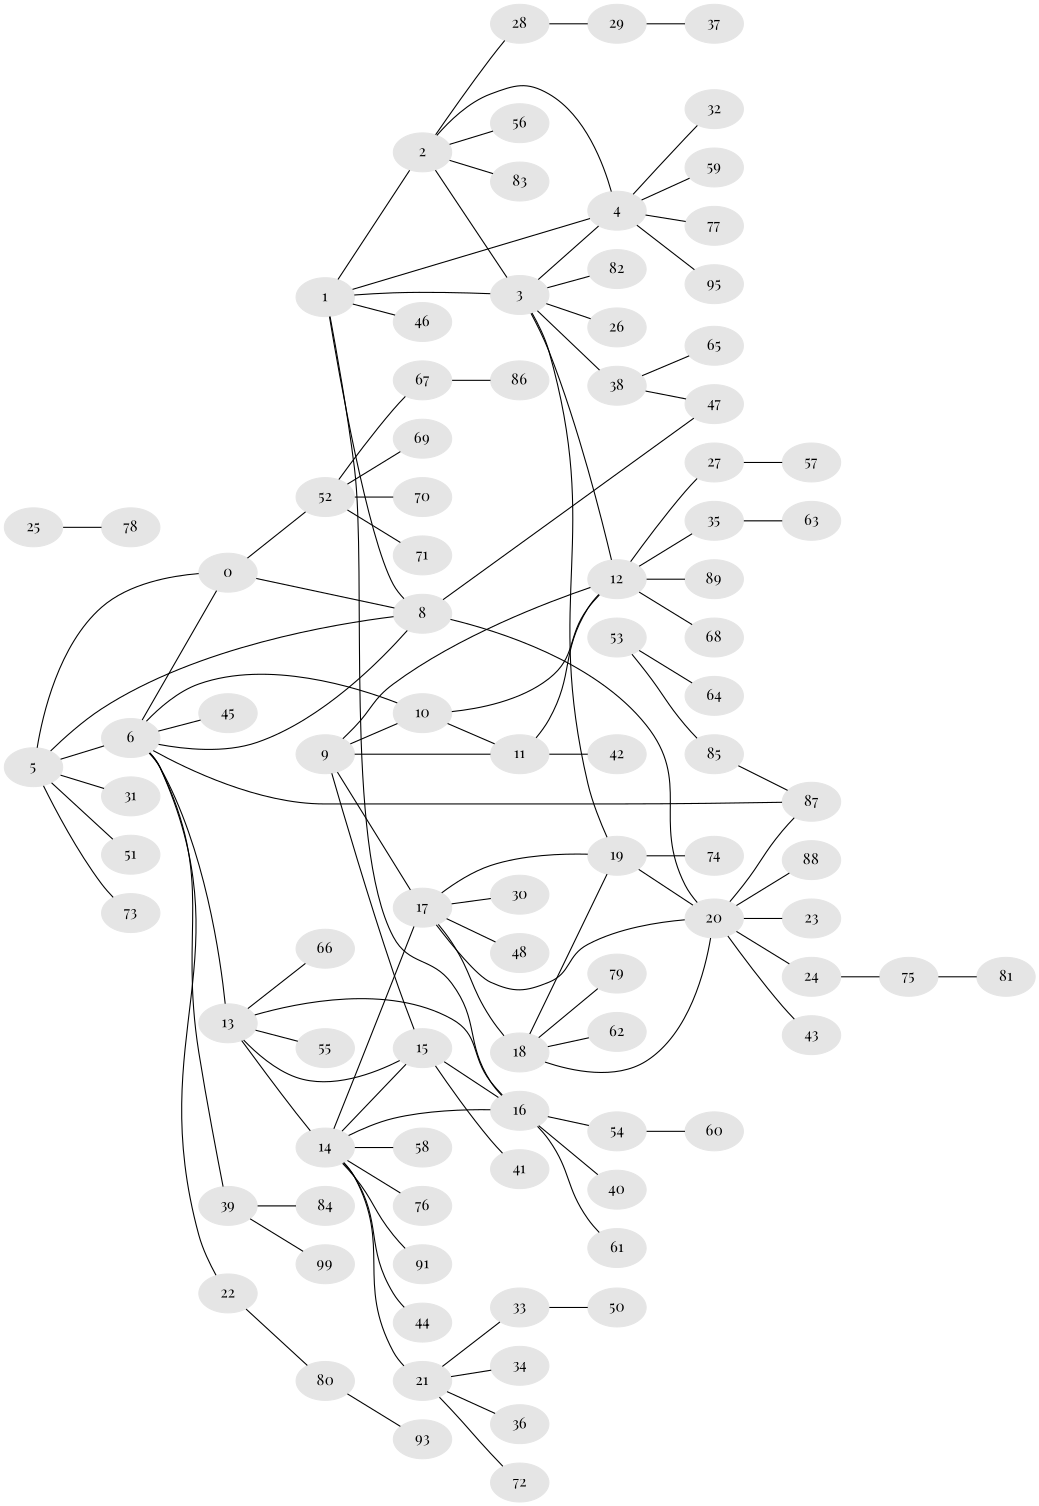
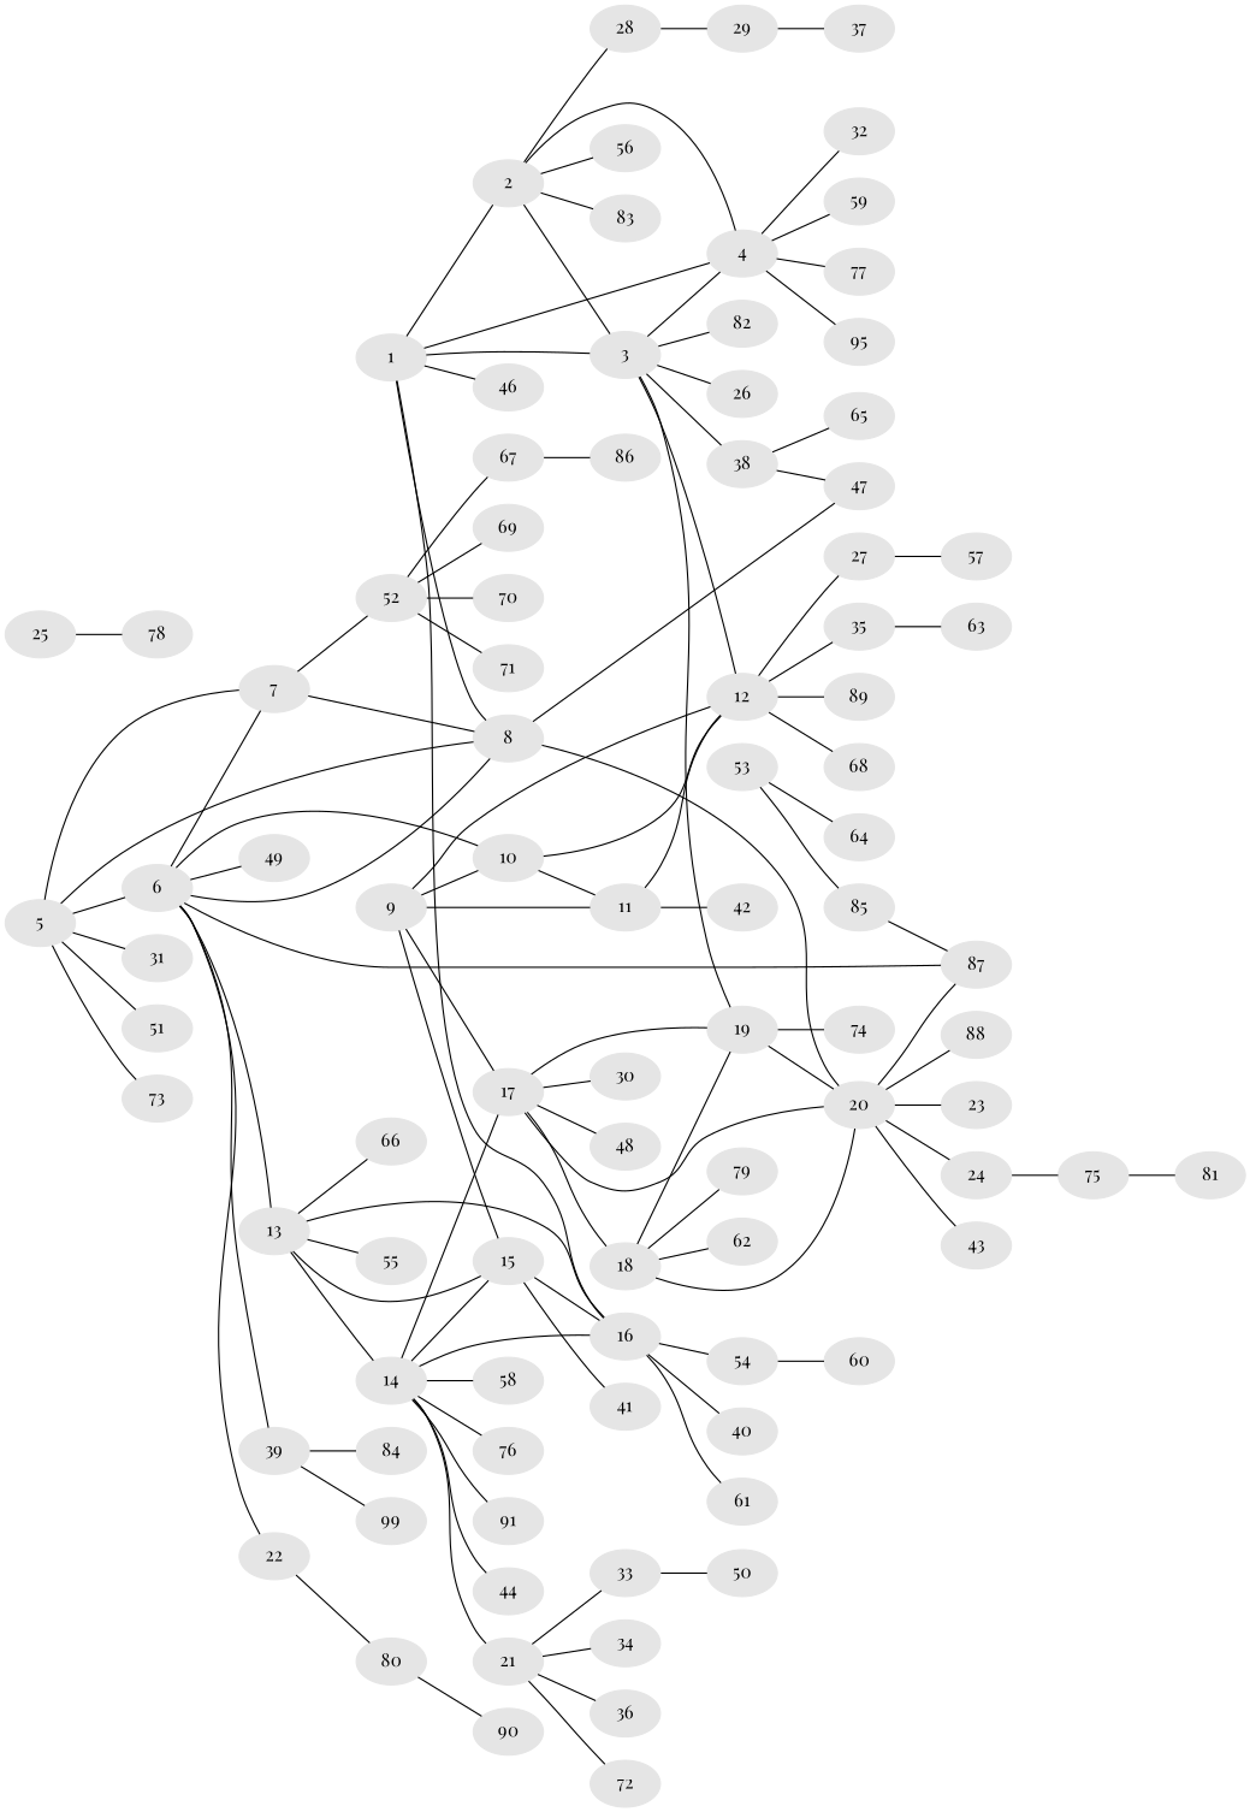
  graph {
    fontname="Playfair Display"
    rankdir=LR
    node [color=gray90 fontname="Playfair Display" style=filled]
    edge [fontname="Playfair Display"]
    1
    2
    3
    4
    8
    16
    46
    28
    56
    83
    12
    19
    26
    38
    82
    32
    59
    77
    n19 [label=95]
    20
    47
    40
    54
    61
    29
    27
    35
    68
    89
    74
    65
    5
    6
-   7 [label=0]
+   7
    31
    51
    73
    10
    13
    22
    39
-   45
+   45 [label=49]
    87
    52
    11
    15
    14
    55
    66
    80
    n51 [label=99]
    84
    67
    69
    70
    71
    23
    24
    43
    88
    9
    17
    42
    41
    18
    30
    48
    57
    63
    21
    44
    58
    76
    91
    33
    34
    36
    72
    60
    62
    79
    53
    64
    85
    75
    25
    78
    50
-   90 [label=93]
+   90
    81
    37
    86
    1 -- 2
    1 -- 3
    1 -- 4
    1 -- 8
    1 -- 16
    1 -- 46
    2 -- 3
    2 -- 4
    2 -- 28
    2 -- 56
    2 -- 83
    3 -- 4
    3 -- 12
    3 -- 19
    3 -- 26
    3 -- 38
    3 -- 82
    4 -- 32
    4 -- 59
    4 -- 77
    4 -- n19
    8 -- 20
    8 -- 47
    16 -- 40
    16 -- 54
    16 -- 61
    28 -- 29
    12 -- 27
    12 -- 35
    12 -- 68
    12 -- 89
    19 -- 20
    19 -- 74
    38 -- 47
    38 -- 65
    20 -- 87
    20 -- 23
    20 -- 24
    20 -- 43
    20 -- 88
    54 -- 60
    29 -- 37
    27 -- 57
    35 -- 63
    5 -- 8
    5 -- 6
    5 -- 7
    5 -- 31
    5 -- 51
    5 -- 73
    6 -- 8
    6 -- 7
    6 -- 10
    6 -- 13
    6 -- 22
    6 -- 39
    6 -- 45
    6 -- 87
    7 -- 8
    7 -- 52
    10 -- 12
    10 -- 11
    13 -- 16
    13 -- 15
    13 -- 14
    13 -- 55
    13 -- 66
    22 -- 80
    39 -- n51
    39 -- 84
    52 -- 67
    52 -- 69
    52 -- 70
    52 -- 71
    11 -- 12
    11 -- 42
    15 -- 16
    15 -- 41
    14 -- 16
    14 -- 15
    14 -- 17
    14 -- 21
    14 -- 44
    14 -- 58
    14 -- 76
    14 -- 91
    80 -- 90
    67 -- 86
    24 -- 75
    9 -- 12
    9 -- 10
    9 -- 11
    9 -- 15
    9 -- 17
    17 -- 19
    17 -- 20
    17 -- 18
    17 -- 30
    17 -- 48
    18 -- 19
    18 -- 20
    18 -- 62
    18 -- 79
    21 -- 33
    21 -- 34
    21 -- 36
    21 -- 72
    33 -- 50
    53 -- 64
    53 -- 85
    85 -- 87
    75 -- 81
    25 -- 78
  }
